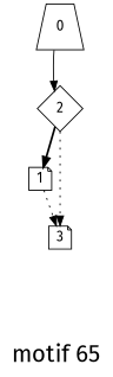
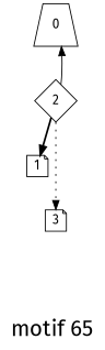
  digraph {
    fontname="Fira Sans"
    fontsize=24
    label="\nmotif 65\n"
    splines=false
    node [fontname="Fira Sans" shape=note]
    edge [fontname="Fira Sans" style=dotted]
    0 [height=0.3 shape=trapezium width=0.3]
    2 [height=0.3 shape=diamond width=0.3]
    1 [height=0.3 width=0.3]
    3 [height=0.3 width=0.3]
-   0 -> 2 [style=solid]
+   2 -> 0 [style=solid]
    2 -> 1 [style=bold]
    2 -> 3
-   1 -> 3
  }
